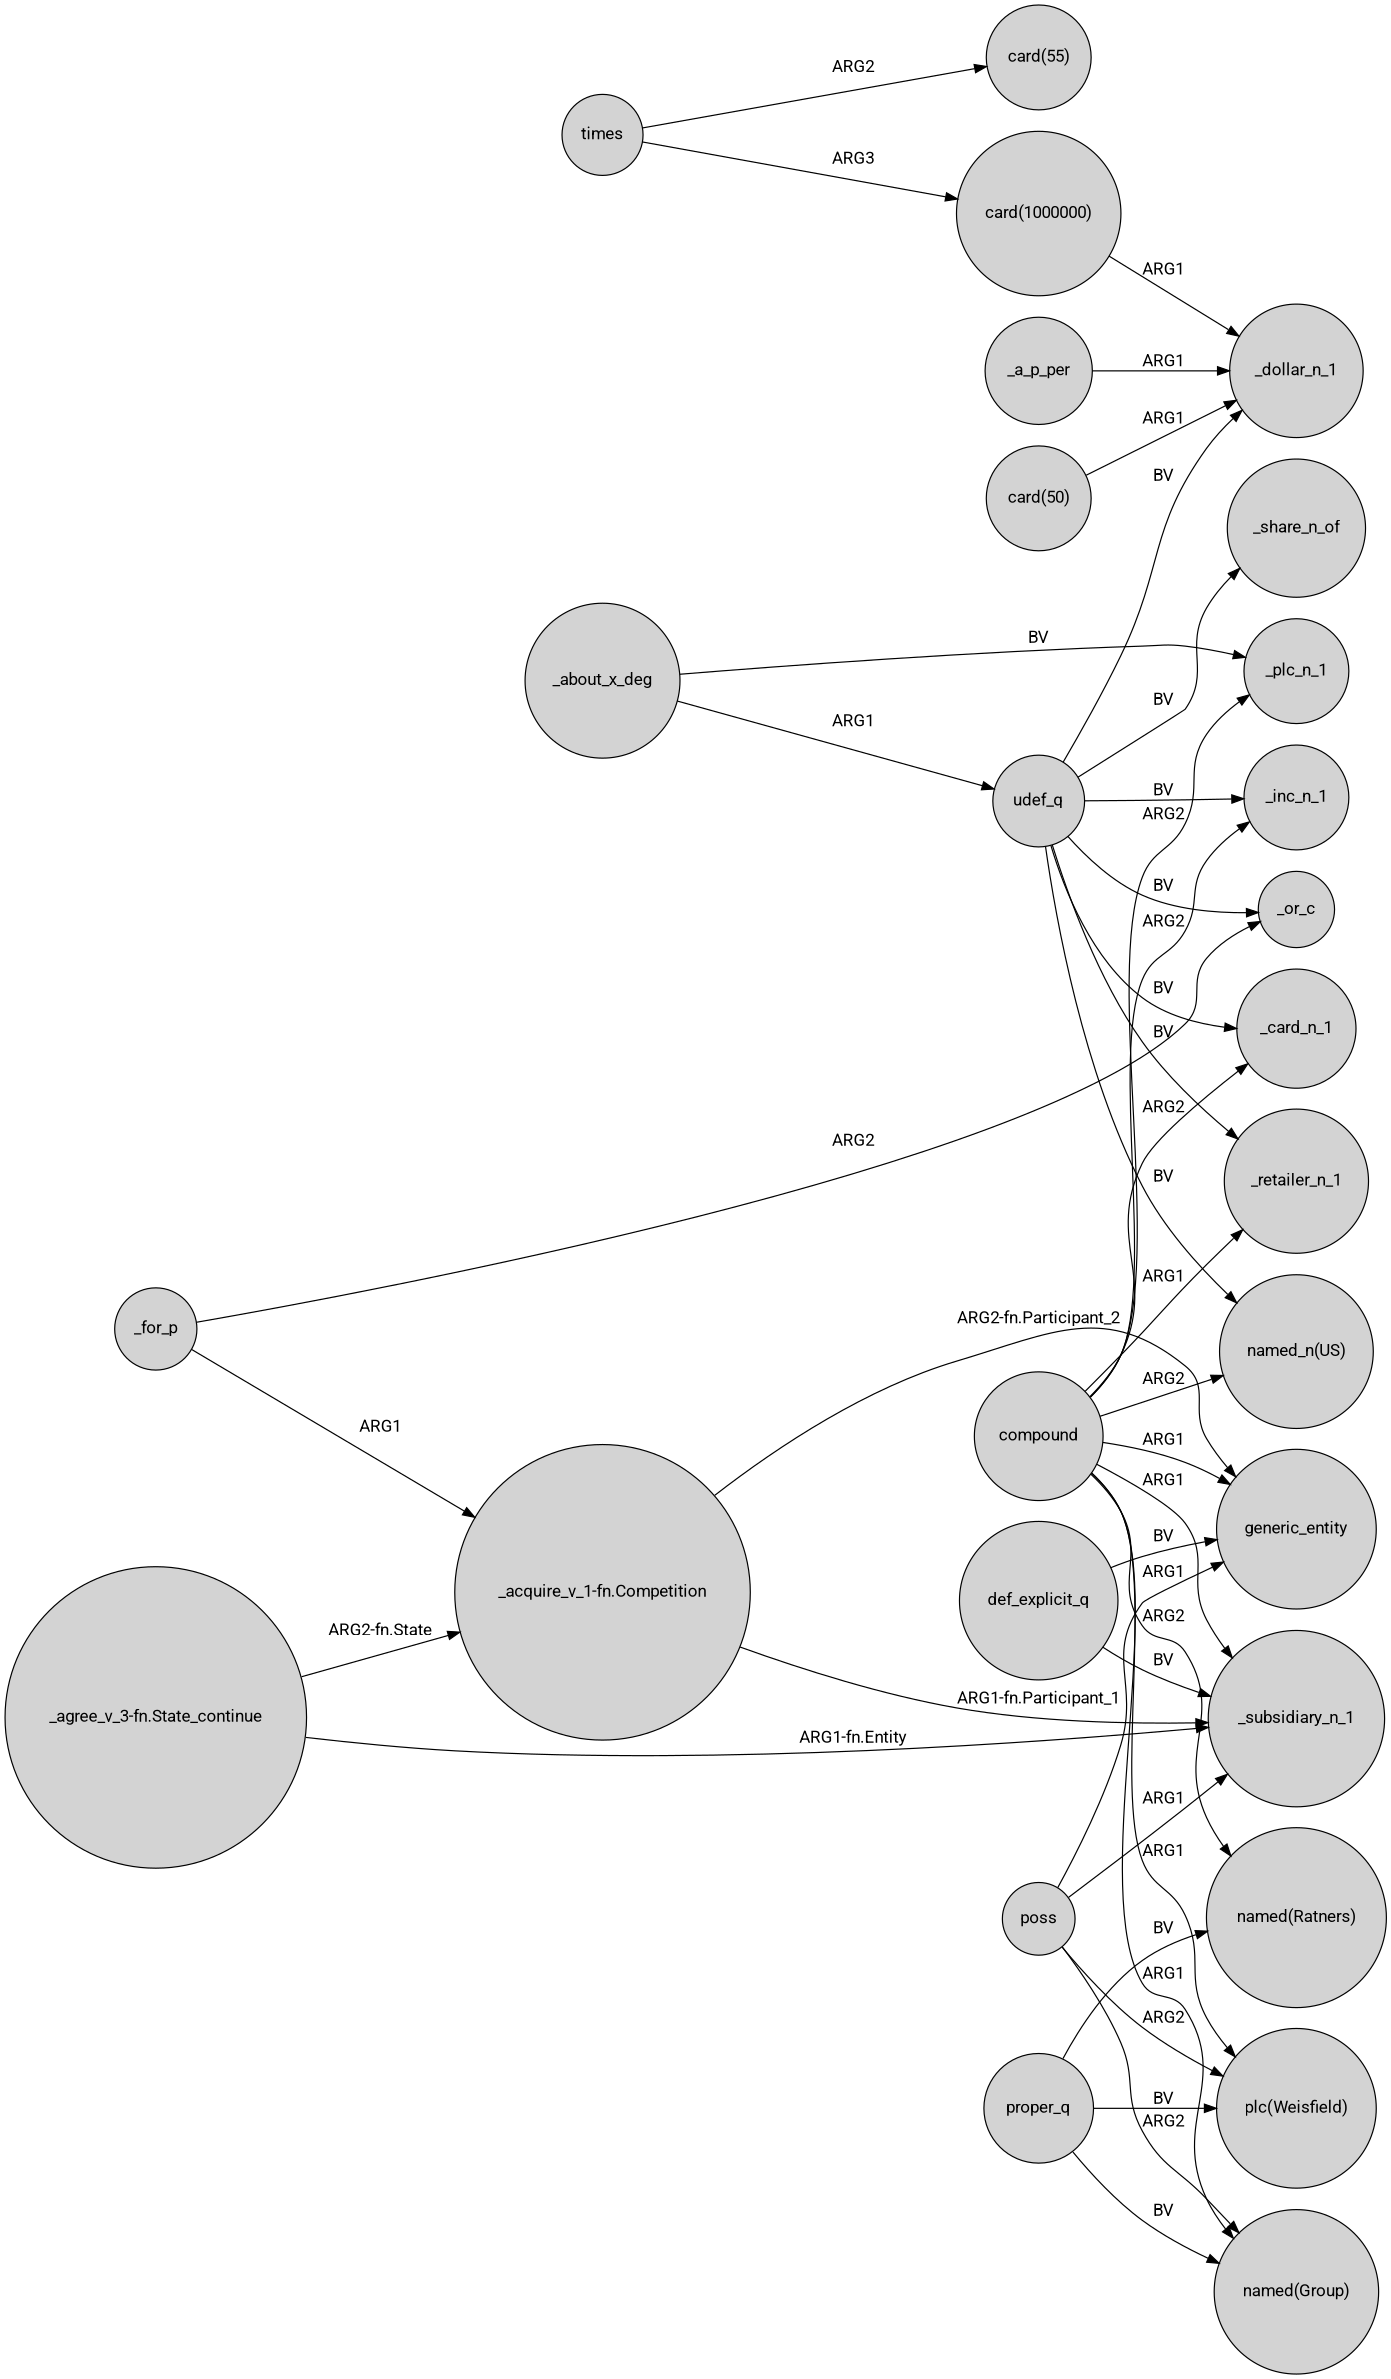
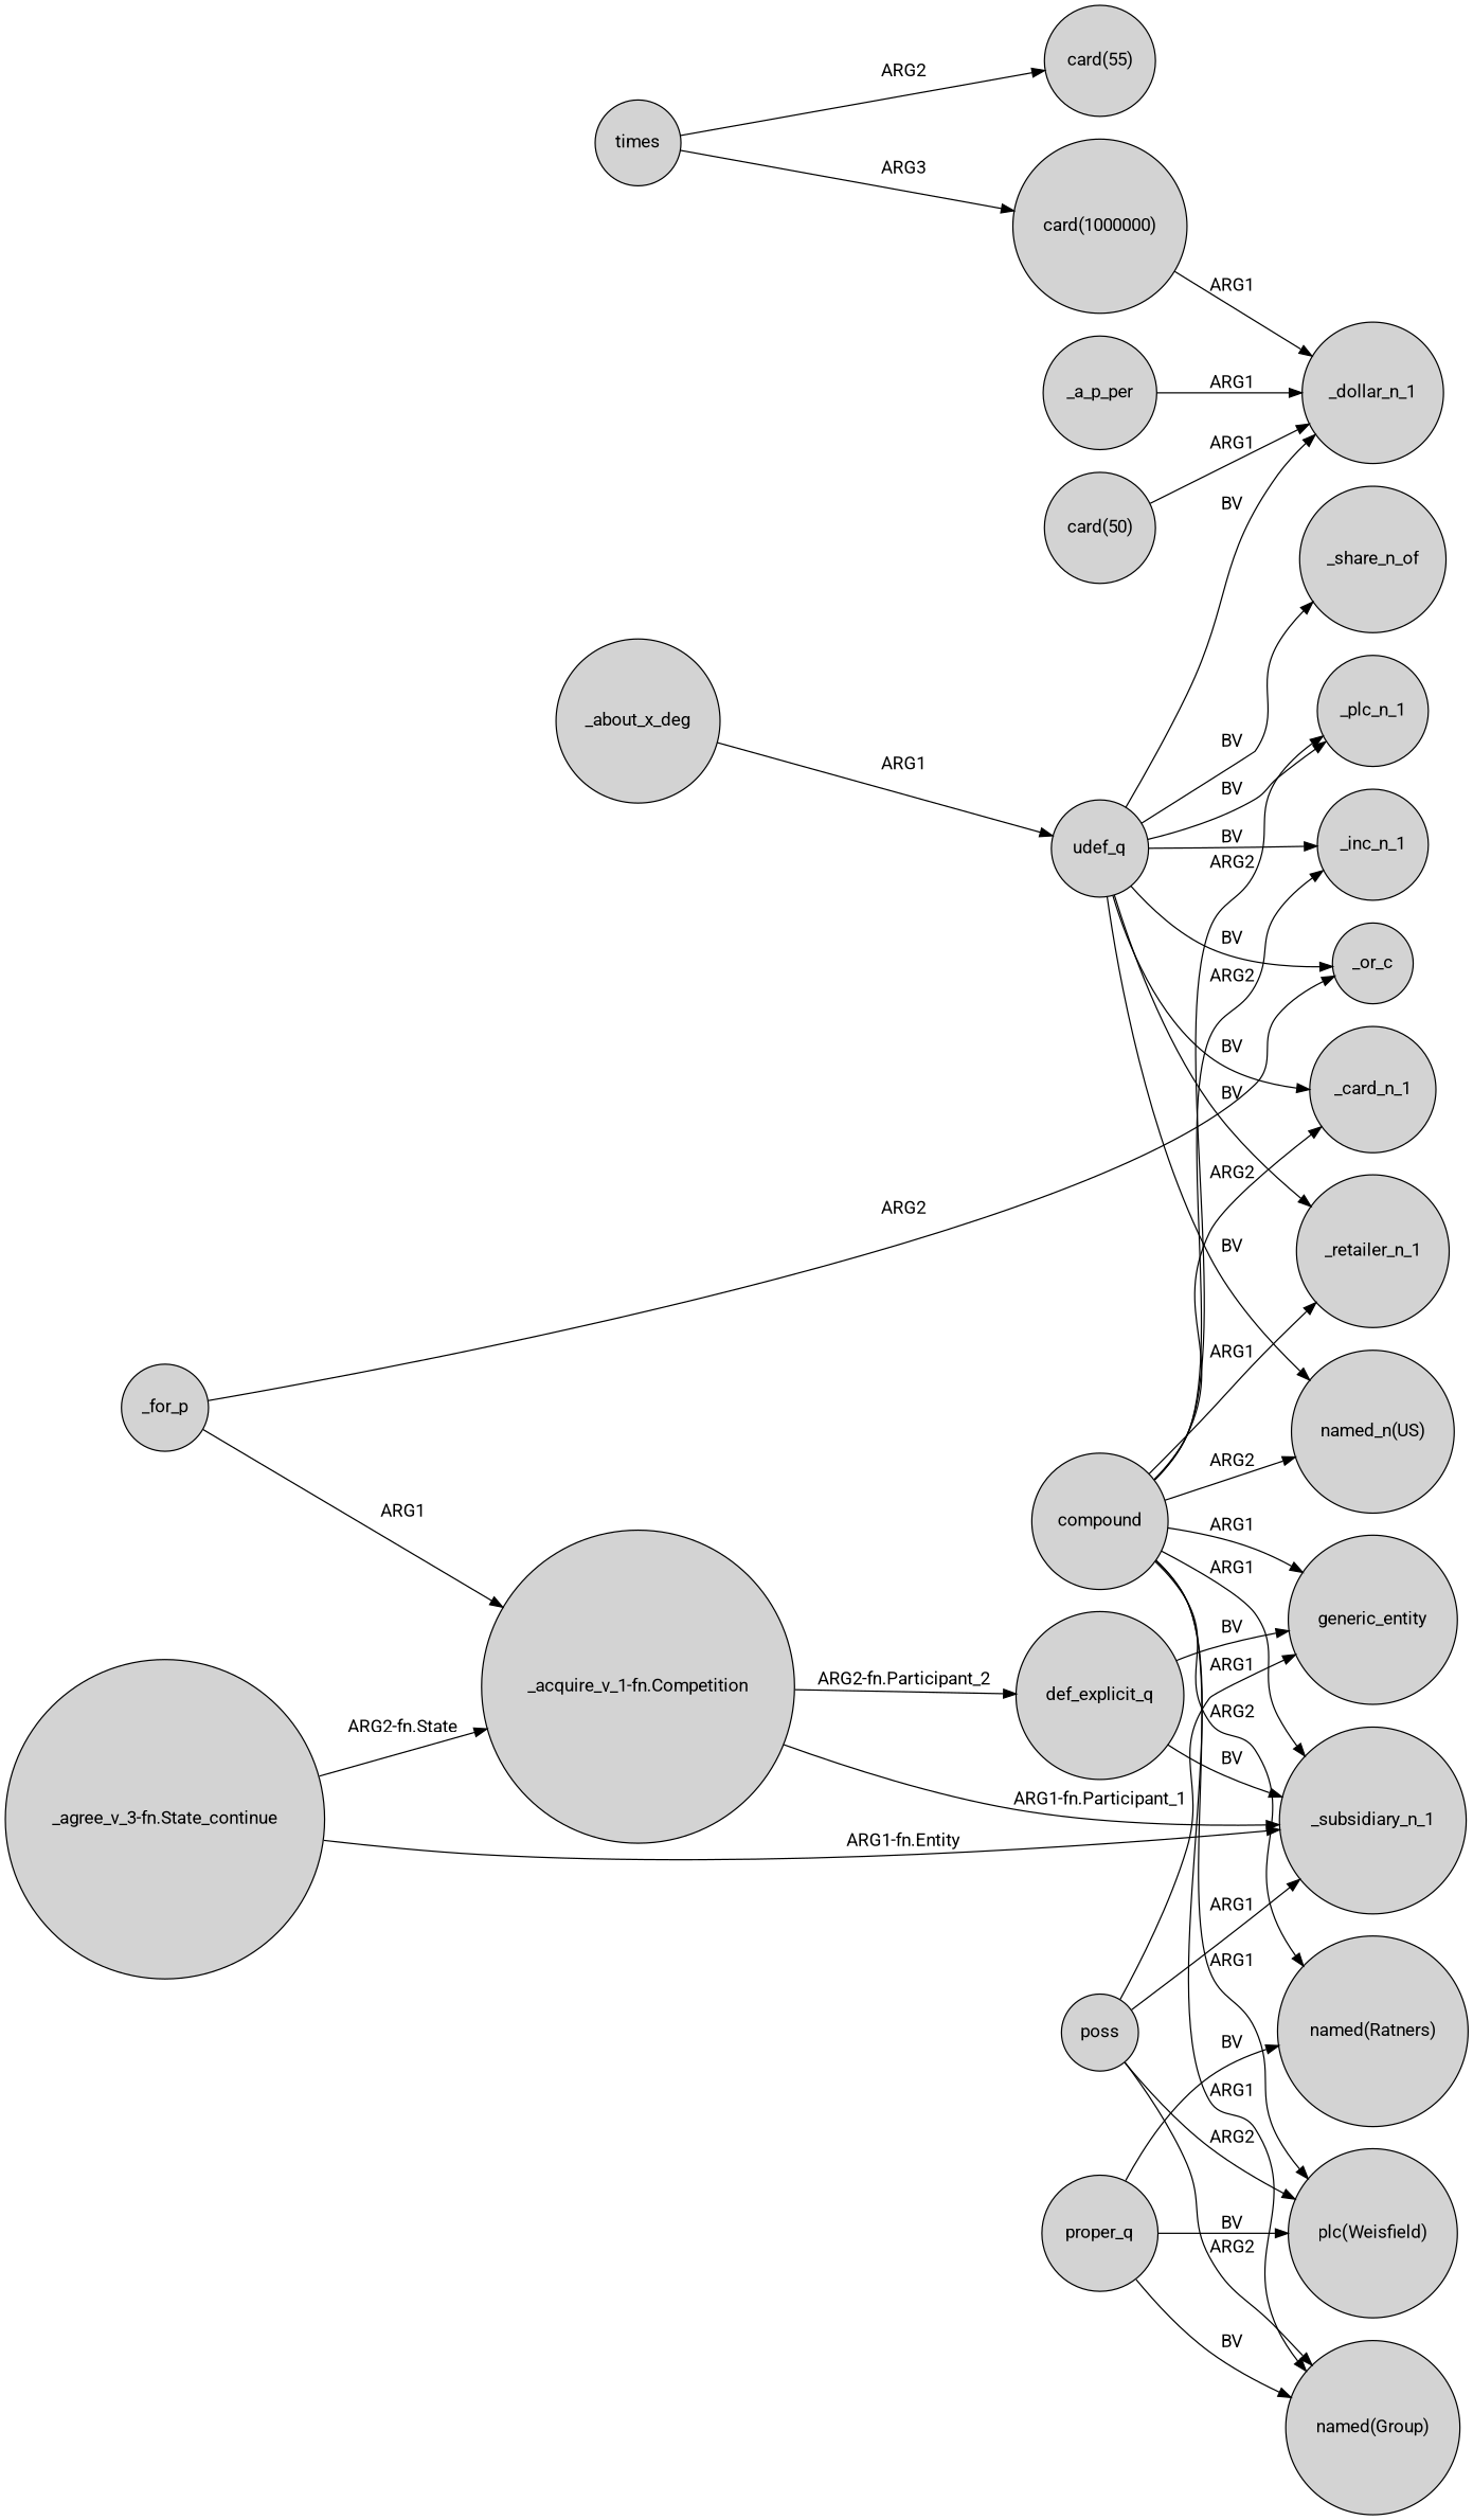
  digraph {
    fontname=Roboto
    rankdir=LR
    node [fontname=Roboto shape=circle style=filled]
    edge [fontname=Roboto]
    compound
    _plc_n_1
    "named(Ratners)"
    generic_entity
    "named(Group)"
    _retailer_n_1
    _subsidiary_n_1
    n8 [label="plc(Weisfield)"]
    _inc_n_1
    n10 [label=_card_n_1]
    "named_n(US)"
    proper_q
    def_explicit_q
    poss
    times
    "card(55)"
    "card(1000000)"
    _dollar_n_1
    "card(50)"
    n20 [label="_agree_v_3-fn.State_continue"]
    "_acquire_v_1-fn.Competition"
    _for_p
    _or_c
    udef_q
    _share_n_of
    _about_x_deg
    _a_p_per
    compound -> _plc_n_1 [label=ARG2]
    compound -> "named(Ratners)" [label=ARG2]
    compound -> generic_entity [label=ARG1]
    compound -> "named(Group)" [label=ARG1]
    compound -> _retailer_n_1 [label=ARG1]
    compound -> _subsidiary_n_1 [label=ARG1]
    compound -> n8 [label=ARG1]
    compound -> _inc_n_1 [label=ARG2]
    compound -> n10 [label=ARG2]
    compound -> "named_n(US)" [label=ARG2]
    proper_q -> "named(Ratners)" [label=BV]
    proper_q -> "named(Group)" [label=BV]
    proper_q -> n8 [label=BV]
    def_explicit_q -> generic_entity [label=BV]
    def_explicit_q -> _subsidiary_n_1 [label=BV]
    poss -> generic_entity [label=ARG1]
    poss -> "named(Group)" [label=ARG2]
    poss -> _subsidiary_n_1 [label=ARG1]
    poss -> n8 [label=ARG2]
    times -> "card(55)" [label=ARG2]
    times -> "card(1000000)" [label=ARG3]
    "card(1000000)" -> _dollar_n_1 [label=ARG1]
    "card(50)" -> _dollar_n_1 [label=ARG1]
    n20 -> _subsidiary_n_1 [label="ARG1-fn.Entity"]
    n20 -> "_acquire_v_1-fn.Competition" [label="ARG2-fn.State"]
-   "_acquire_v_1-fn.Competition" -> generic_entity [label="ARG2-fn.Participant_2"]
+   "_acquire_v_1-fn.Competition" -> def_explicit_q [label="ARG2-fn.Participant_2"]
    "_acquire_v_1-fn.Competition" -> _subsidiary_n_1 [label="ARG1-fn.Participant_1"]
    _for_p -> "_acquire_v_1-fn.Competition" [label=ARG1]
    _for_p -> _or_c [label=ARG2]
-   _about_x_deg -> _plc_n_1 [label=BV]
+   udef_q -> _plc_n_1 [label=BV]
    udef_q -> _retailer_n_1 [label=BV]
    udef_q -> _inc_n_1 [label=BV]
    udef_q -> n10 [label=BV]
    udef_q -> "named_n(US)" [label=BV]
    udef_q -> _dollar_n_1 [label=BV]
    udef_q -> _or_c [label=BV]
    udef_q -> _share_n_of [label=BV]
    _about_x_deg -> udef_q [label=ARG1]
    _a_p_per -> _dollar_n_1 [label=ARG1]
  }
